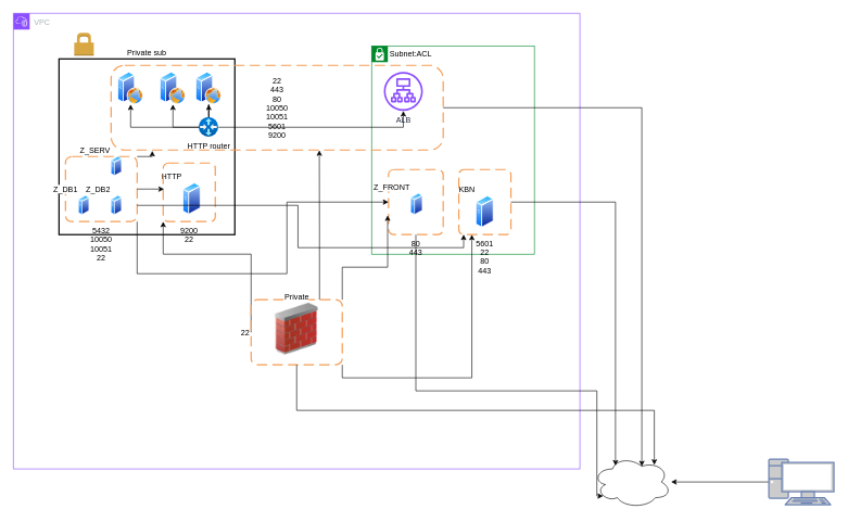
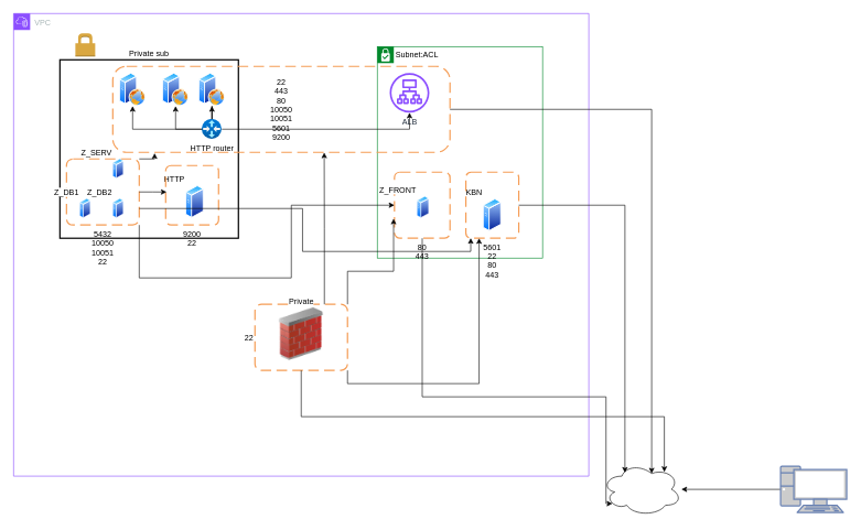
  <mxCell id="0" />
  <mxCell id="1" style="" parent="0" />
  <mxCell id="2" value="" style="ellipse;shape=cloud;whiteSpace=wrap;html=1;" parent="1" vertex="1"><mxGeometry x="910" y="700" width="120" height="80" as="geometry" /></mxCell>
  <mxCell id="3" value="VPC" style="points=[[0,0],[0.25,0],[0.5,0],[0.75,0],[1,0],[1,0.25],[1,0.5],[1,0.75],[1,1],[0.75,1],[0.5,1],[0.25,1],[0,1],[0,0.75],[0,0.5],[0,0.25]];outlineConnect=0;gradientColor=none;html=1;whiteSpace=wrap;fontSize=12;fontStyle=0;container=1;pointerEvents=0;collapsible=0;recursiveResize=0;shape=mxgraph.aws4.group;grIcon=mxgraph.aws4.group_vpc2;strokeColor=#8C4FFF;fillColor=none;verticalAlign=top;align=left;spacingLeft=30;fontColor=#AAB7B8;dashed=0;" parent="1" vertex="1"><mxGeometry x="20" y="20" width="870" height="700" as="geometry" /></mxCell>
  <mxCell id="4" value="Private sub" style="rounded=1;arcSize=0;dashed=0;fillColor=default;gradientColor=none;strokeWidth=2;labelPosition=center;verticalLabelPosition=top;align=center;verticalAlign=bottom;" parent="3" vertex="1"><mxGeometry x="70" y="70" width="270" height="270" as="geometry" /></mxCell>
  <mxCell id="5" value="Subnet:ACL" style="shape=mxgraph.ibm.box;prType=subnet;fontStyle=0;verticalAlign=top;align=left;spacingLeft=32;spacingTop=4;fillColor=default;rounded=0;whiteSpace=wrap;html=1;strokeColor=#00882B;strokeWidth=1;dashed=0;container=1;spacing=-4;collapsible=0;expand=0;recursiveResize=0;gradientColor=none;" parent="3" vertex="1"><mxGeometry x="550" y="50" width="250" height="320" as="geometry" /></mxCell>
  <mxCell id="6" value="80&#10;443" style="rounded=1;arcSize=10;dashed=1;strokeColor=#F59D56;fillColor=none;gradientColor=none;dashPattern=8 4;strokeWidth=2;labelPosition=center;verticalLabelPosition=bottom;align=center;verticalAlign=top;labelBorderColor=none;" parent="5" vertex="1"><mxGeometry x="26" y="190" width="84" height="100" as="geometry" /></mxCell>
  <mxCell id="7" value="KBN" style="image;aspect=fixed;perimeter=ellipsePerimeter;html=1;align=right;shadow=0;dashed=0;spacingTop=3;image=img/lib/active_directory/generic_server.svg;labelPosition=left;verticalLabelPosition=top;verticalAlign=bottom;" parent="5" vertex="1"><mxGeometry x="160" y="230" width="28.0" height="50" as="geometry" /></mxCell>
  <mxCell id="8" value="ALB" style="sketch=0;outlineConnect=0;fontColor=#232F3E;gradientColor=none;fillColor=#8C4FFF;strokeColor=none;dashed=0;verticalLabelPosition=bottom;verticalAlign=top;align=center;html=1;fontSize=12;fontStyle=0;aspect=fixed;pointerEvents=1;shape=mxgraph.aws4.application_load_balancer;" parent="5" vertex="1"><mxGeometry x="18.8" y="40" width="60" height="60" as="geometry" /></mxCell>
  <mxCell id="9" value="5601&#10;22&#10;80&#10;443" style="rounded=1;arcSize=10;dashed=1;strokeColor=#F59D56;fillColor=none;gradientColor=none;dashPattern=8 4;strokeWidth=2;labelPosition=center;verticalLabelPosition=bottom;align=center;verticalAlign=top;labelBorderColor=none;" parent="5" vertex="1"><mxGeometry x="134" y="190" width="80" height="100" as="geometry" /></mxCell>
  <mxCell id="10" value="Z_FRONT" style="image;aspect=fixed;perimeter=ellipsePerimeter;html=1;align=right;shadow=0;dashed=0;spacingTop=3;image=img/lib/active_directory/generic_server.svg;labelPosition=left;verticalLabelPosition=top;verticalAlign=bottom;" parent="5" vertex="1"><mxGeometry x="60" y="226.43" width="18.8" height="33.57" as="geometry" /></mxCell>
  <mxCell id="11" value="" style="image;aspect=fixed;perimeter=ellipsePerimeter;html=1;align=center;shadow=0;dashed=0;spacingTop=3;image=img/lib/active_directory/web_server.svg;" parent="3" vertex="1"><mxGeometry x="280" y="90" width="40" height="50" as="geometry" /></mxCell>
  <mxCell id="12" value="HTTP" style="image;aspect=fixed;perimeter=ellipsePerimeter;html=1;align=right;shadow=0;dashed=0;spacingTop=3;image=img/lib/active_directory/generic_server.svg;labelPosition=left;verticalLabelPosition=top;verticalAlign=bottom;" parent="3" vertex="1"><mxGeometry x="260" y="260" width="28.0" height="50" as="geometry" /></mxCell>
  <mxCell id="13" value="9200&#10;22" style="rounded=1;arcSize=10;dashed=1;strokeColor=#F59D56;fillColor=none;gradientColor=none;dashPattern=8 4;strokeWidth=2;labelPosition=center;verticalLabelPosition=bottom;align=center;verticalAlign=top;labelBorderColor=none;" parent="3" vertex="1"><mxGeometry x="230" y="230" width="80" height="90" as="geometry" /></mxCell>
- <mxCell id="14" style="edgeStyle=orthogonalEdgeStyle;rounded=0;orthogonalLoop=1;jettySize=auto;html=1;exitX=0;exitY=0.5;exitDx=0;exitDy=0;entryX=0;entryY=1;entryDx=0;entryDy=0;" parent="3" source="16" target="13" edge="1"><mxGeometry relative="1" as="geometry"><Array as="points"><mxPoint x="230" y="370" /></Array></mxGeometry></mxCell>
  <mxCell id="15" style="edgeStyle=orthogonalEdgeStyle;rounded=0;orthogonalLoop=1;jettySize=auto;html=1;exitX=1;exitY=1;exitDx=0;exitDy=0;entryX=0.25;entryY=1;entryDx=0;entryDy=0;" parent="3" source="16" target="9" edge="1"><mxGeometry relative="1" as="geometry" /></mxCell>
  <mxCell id="16" value="22" style="rounded=1;arcSize=10;dashed=1;strokeColor=#F59D56;fillColor=none;gradientColor=none;dashPattern=8 4;strokeWidth=2;labelPosition=left;verticalLabelPosition=middle;align=right;verticalAlign=middle;labelBorderColor=none;" parent="3" vertex="1"><mxGeometry x="365" y="440" width="140" height="100" as="geometry" /></mxCell>
  <mxCell id="17" value="Private" style="image;html=1;image=img/lib/clip_art/networking/Firewall_02_128x128.png;labelPosition=center;verticalLabelPosition=top;align=center;verticalAlign=bottom;" parent="3" vertex="1"><mxGeometry x="395" y="445" width="80" height="80" as="geometry" /></mxCell>
  <mxCell id="18" style="edgeStyle=orthogonalEdgeStyle;rounded=0;orthogonalLoop=1;jettySize=auto;html=1;exitX=1;exitY=0;exitDx=0;exitDy=0;entryX=-0.016;entryY=0.704;entryDx=0;entryDy=0;entryPerimeter=0;" parent="3" source="16" target="6" edge="1"><mxGeometry relative="1" as="geometry" /></mxCell>
  <mxCell id="19" style="edgeStyle=orthogonalEdgeStyle;rounded=0;orthogonalLoop=1;jettySize=auto;html=1;" parent="3" source="21" target="11" edge="1"><mxGeometry relative="1" as="geometry" /></mxCell>
  <mxCell id="20" style="edgeStyle=orthogonalEdgeStyle;rounded=0;orthogonalLoop=1;jettySize=auto;html=1;" parent="3" source="21" target="8" edge="1"><mxGeometry relative="1" as="geometry" /></mxCell>
  <mxCell id="21" value=" HTTP router" style="image;aspect=fixed;html=1;points=[];align=center;fontSize=12;image=img/lib/azure2/networking/Virtual_Router.svg;" parent="3" vertex="1"><mxGeometry x="285" y="160" width="30" height="30" as="geometry" /></mxCell>
  <mxCell id="22" style="edgeStyle=orthogonalEdgeStyle;rounded=0;orthogonalLoop=1;jettySize=auto;html=1;exitX=1;exitY=1;exitDx=0;exitDy=0;" parent="3" source="23" target="6" edge="1"><mxGeometry relative="1" as="geometry"><Array as="points"><mxPoint x="190" y="400" /><mxPoint x="420" y="400" /><mxPoint x="420" y="290" /></Array></mxGeometry></mxCell>
  <mxCell id="23" value="5432&#10;10050&#10;10051&#10;22" style="rounded=1;arcSize=10;dashed=1;strokeColor=#F59D56;fillColor=none;gradientColor=none;dashPattern=8 4;strokeWidth=2;labelPosition=center;verticalLabelPosition=bottom;align=center;verticalAlign=top;labelBorderColor=none;" parent="3" vertex="1"><mxGeometry x="80" y="220" width="110" height="100" as="geometry" /></mxCell>
  <mxCell id="24" value="Z_DB2" style="image;aspect=fixed;perimeter=ellipsePerimeter;html=1;align=right;shadow=0;dashed=0;spacingTop=3;image=img/lib/active_directory/generic_server.svg;labelPosition=left;verticalLabelPosition=top;verticalAlign=bottom;" parent="3" vertex="1"><mxGeometry x="150.0" y="280" width="16.8" height="30" as="geometry" /></mxCell>
  <mxCell id="25" value="Z_SERV" style="image;aspect=fixed;perimeter=ellipsePerimeter;html=1;align=right;shadow=0;dashed=0;spacingTop=3;image=img/lib/active_directory/generic_server.svg;labelPosition=left;verticalLabelPosition=top;verticalAlign=bottom;" parent="3" vertex="1"><mxGeometry x="150" y="220" width="16.8" height="30" as="geometry" /></mxCell>
  <mxCell id="26" value="Z_DB1" style="image;aspect=fixed;perimeter=ellipsePerimeter;html=1;align=right;shadow=0;dashed=0;spacingTop=3;image=img/lib/active_directory/generic_server.svg;labelPosition=left;verticalLabelPosition=top;verticalAlign=bottom;" parent="3" vertex="1"><mxGeometry x="100.0" y="280" width="16.8" height="30" as="geometry" /></mxCell>
  <mxCell id="27" value="" style="dashed=0;html=1;shape=mxgraph.aws3.permissions;fillColor=#D9A741;gradientColor=none;dashed=0;" parent="3" vertex="1"><mxGeometry x="93.4" y="30" width="30" height="35" as="geometry" /></mxCell>
  <mxCell id="28" style="edgeStyle=orthogonalEdgeStyle;rounded=0;orthogonalLoop=1;jettySize=auto;html=1;exitX=1;exitY=0.5;exitDx=0;exitDy=0;entryX=0.017;entryY=0.445;entryDx=0;entryDy=0;entryPerimeter=0;" parent="3" source="23" target="13" edge="1"><mxGeometry relative="1" as="geometry" /></mxCell>
  <mxCell id="29" style="edgeStyle=orthogonalEdgeStyle;rounded=0;orthogonalLoop=1;jettySize=auto;html=1;exitX=1;exitY=0.75;exitDx=0;exitDy=0;entryX=0.092;entryY=0.998;entryDx=0;entryDy=0;entryPerimeter=0;" parent="3" source="23" target="9" edge="1"><mxGeometry relative="1" as="geometry" /></mxCell>
  <mxCell id="30" style="edgeStyle=orthogonalEdgeStyle;rounded=0;orthogonalLoop=1;jettySize=auto;html=1;exitX=0;exitY=0.5;exitDx=0;exitDy=0;exitPerimeter=0;" parent="1" source="31" target="2" edge="1"><mxGeometry relative="1" as="geometry" /></mxCell>
  <mxCell id="31" value="" style="fontColor=#0066CC;verticalAlign=top;verticalLabelPosition=bottom;labelPosition=center;align=center;html=1;outlineConnect=0;fillColor=#CCCCCC;strokeColor=#6881B3;gradientColor=none;gradientDirection=north;strokeWidth=2;shape=mxgraph.networks.pc;" parent="1" vertex="1"><mxGeometry x="1180" y="705" width="100" height="70" as="geometry" /></mxCell>
  <mxCell id="32" value="" style="image;aspect=fixed;perimeter=ellipsePerimeter;html=1;align=center;shadow=0;dashed=0;spacingTop=3;image=img/lib/active_directory/web_server.svg;" parent="1" vertex="1"><mxGeometry x="180" y="110" width="40" height="50" as="geometry" /></mxCell>
  <mxCell id="33" value="" style="image;aspect=fixed;perimeter=ellipsePerimeter;html=1;align=center;shadow=0;dashed=0;spacingTop=3;image=img/lib/active_directory/web_server.svg;" parent="1" vertex="1"><mxGeometry x="245" y="110" width="40" height="50" as="geometry" /></mxCell>
  <mxCell id="34" style="edgeStyle=orthogonalEdgeStyle;rounded=0;orthogonalLoop=1;jettySize=auto;html=1;exitX=0.75;exitY=0;exitDx=0;exitDy=0;entryX=0.627;entryY=1.003;entryDx=0;entryDy=0;entryPerimeter=0;" parent="1" source="16" target="40" edge="1"><mxGeometry relative="1" as="geometry" /></mxCell>
  <mxCell id="35" style="edgeStyle=orthogonalEdgeStyle;rounded=0;orthogonalLoop=1;jettySize=auto;html=1;exitX=0.5;exitY=1;exitDx=0;exitDy=0;entryX=0.785;entryY=0.171;entryDx=0;entryDy=0;entryPerimeter=0;" parent="1" source="16" target="2" edge="1"><mxGeometry relative="1" as="geometry" /></mxCell>
  <mxCell id="36" style="edgeStyle=orthogonalEdgeStyle;rounded=0;orthogonalLoop=1;jettySize=auto;html=1;" parent="1" source="21" target="33" edge="1"><mxGeometry relative="1" as="geometry" /></mxCell>
  <mxCell id="37" style="edgeStyle=orthogonalEdgeStyle;rounded=0;orthogonalLoop=1;jettySize=auto;html=1;" parent="1" source="21" target="32" edge="1"><mxGeometry relative="1" as="geometry" /></mxCell>
  <mxCell id="38" style="edgeStyle=orthogonalEdgeStyle;rounded=0;orthogonalLoop=1;jettySize=auto;html=1;entryX=0.288;entryY=0.185;entryDx=0;entryDy=0;entryPerimeter=0;" parent="1" source="9" target="2" edge="1"><mxGeometry relative="1" as="geometry" /></mxCell>
  <mxCell id="39" style="edgeStyle=orthogonalEdgeStyle;rounded=0;orthogonalLoop=1;jettySize=auto;html=1;exitX=0.5;exitY=1;exitDx=0;exitDy=0;entryX=0.13;entryY=0.77;entryDx=0;entryDy=0;entryPerimeter=0;" parent="1" source="6" target="2" edge="1"><mxGeometry relative="1" as="geometry"><Array as="points"><mxPoint x="638" y="600" /><mxPoint x="916" y="600" /></Array></mxGeometry></mxCell>
  <mxCell id="40" value="22&#10;443&#10;80&#10;10050&#10;10051&#10;5601&#10;9200" style="rounded=1;arcSize=16;dashed=1;strokeColor=#F59D56;fillColor=none;gradientColor=none;dashPattern=8 4;strokeWidth=2;labelPosition=center;verticalLabelPosition=middle;align=center;verticalAlign=middle;labelBorderColor=none;" parent="1" vertex="1"><mxGeometry x="170" y="100" width="510" height="130" as="geometry" /></mxCell>
  <mxCell id="41" style="edgeStyle=orthogonalEdgeStyle;rounded=0;orthogonalLoop=1;jettySize=auto;html=1;exitX=1;exitY=0.5;exitDx=0;exitDy=0;entryX=0.625;entryY=0.2;entryDx=0;entryDy=0;entryPerimeter=0;" parent="1" source="40" target="2" edge="1"><mxGeometry relative="1" as="geometry" /></mxCell>
  <mxCell id="42" style="edgeStyle=orthogonalEdgeStyle;rounded=0;orthogonalLoop=1;jettySize=auto;html=1;exitX=1;exitY=0;exitDx=0;exitDy=0;entryX=0.124;entryY=1.01;entryDx=0;entryDy=0;entryPerimeter=0;" parent="1" source="23" target="40" edge="1"><mxGeometry relative="1" as="geometry" /></mxCell>
